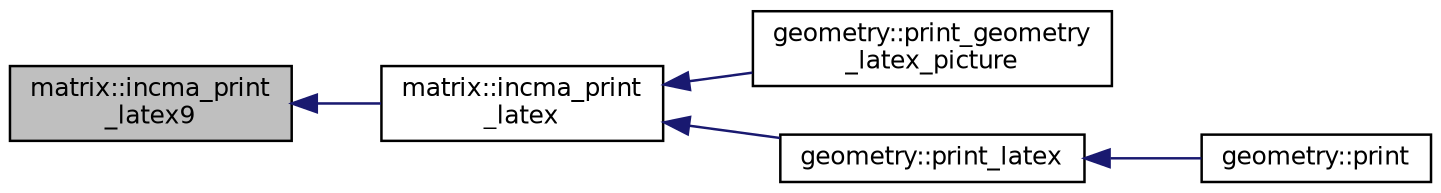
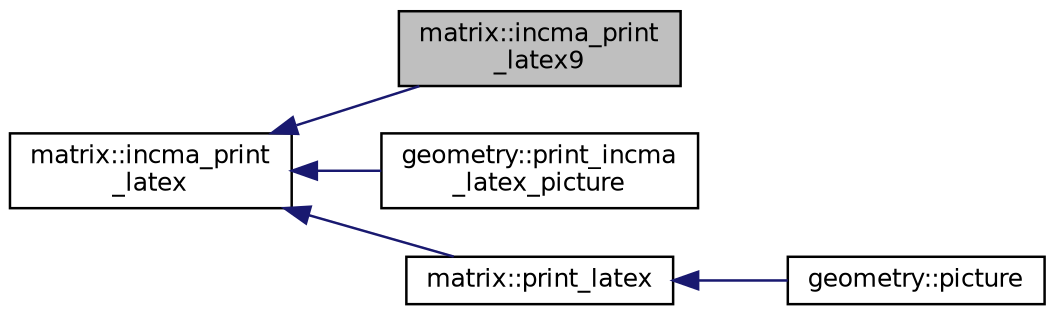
  digraph {
    rankdir=LR
    node [color=black fillcolor=white fontname=Helvetica fontsize=10 shape=record style=filled]
    edge [color=midnightblue dir=back fontname=Helvetica fontsize=10 labelfontname=Helvetica labelfontsize=10 style=solid]
    n1 [fillcolor=grey75 fontcolor=black height=0.2 label="matrix::incma_print\l_latex9" width=0.4]
    n2 [height=0.2 label="matrix::incma_print\l_latex" width=0.4]
-   n3 [height=0.2 label="geometry::print_geometry\l_latex_picture" width=0.4]
-   n4 [height=0.2 label="geometry::print_latex" width=0.4]
-   n5 [height=0.2 label="geometry::print" width=0.4]
-   n1 -> n2
+   n3 [height=0.2 label="geometry::print_incma\l_latex_picture" width=0.4]
+   n4 [height=0.2 label="matrix::print_latex" width=0.4]
+   n5 [height=0.2 label="geometry::picture" width=0.4]
+   n2 -> n1
    n2 -> n3
    n2 -> n4
    n4 -> n5
  }
